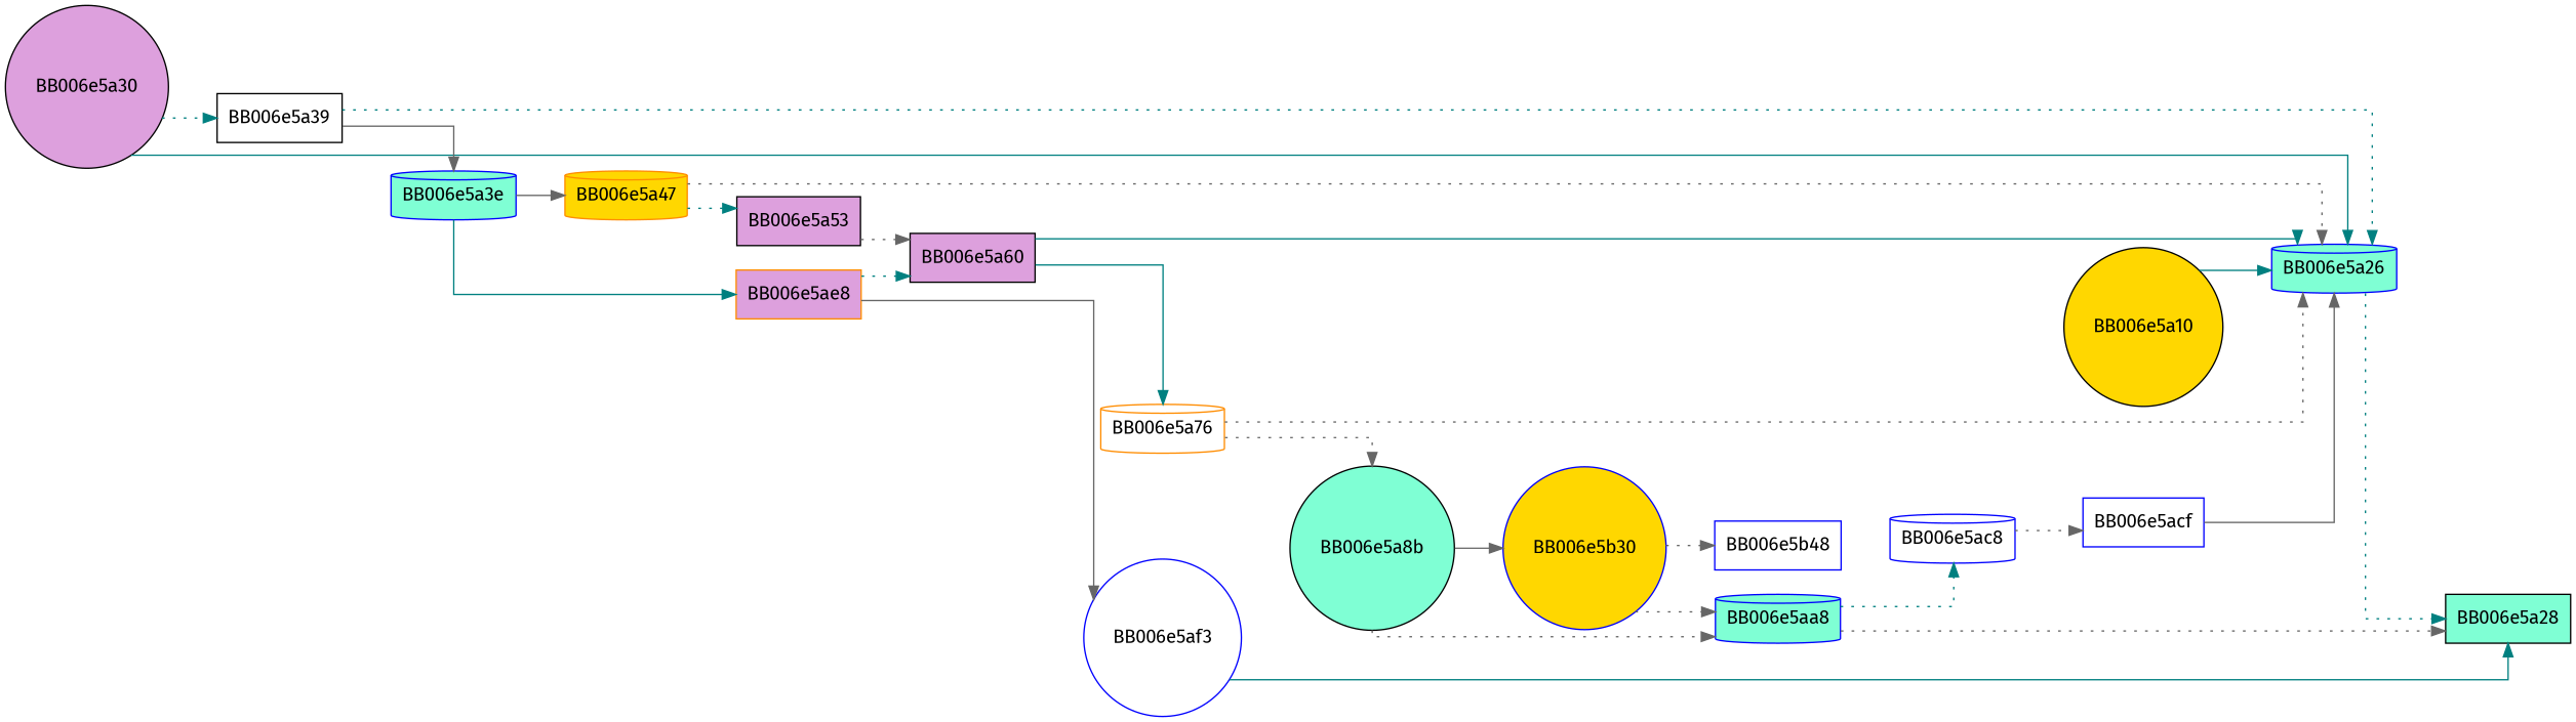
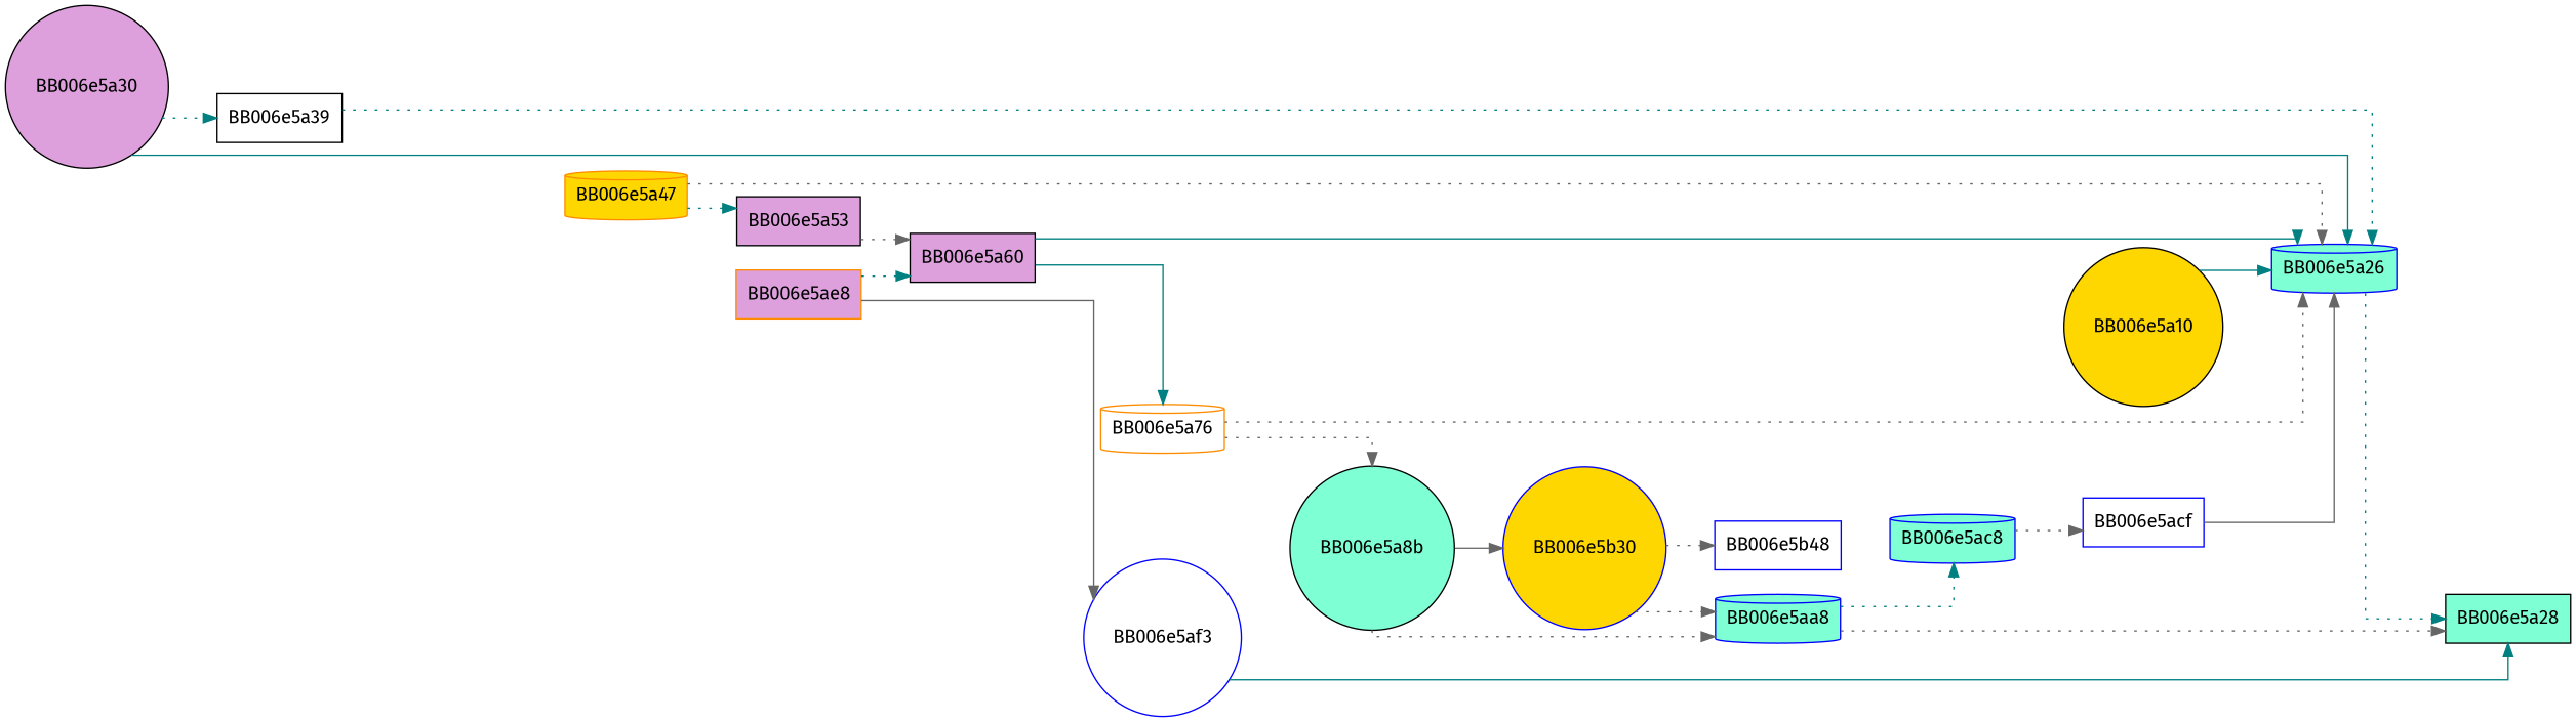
  digraph {
    fontname="Fira Sans"
    rankdir=LR
    splines=ortho
    node [color=blue fillcolor=aquamarine fontname="Fira Sans" shape=box style=filled]
    edge [color=gray40 fontname="Fira Sans" style=dotted]
    BB006e5a10 [color=black fillcolor=gold shape=circle]
    BB006e5a26 [shape=cylinder]
    BB006e5a30 [color=black fillcolor=plum shape=circle]
    BB006e5a39 [color=black fillcolor=white]
    BB006e5a28 [color=black]
-   BB006e5a3e [shape=cylinder]
    BB006e5ae8 [color=darkorange fillcolor=plum]
    BB006e5a47 [color=darkorange fillcolor=gold shape=cylinder]
    BB006e5a60 [color=black fillcolor=plum]
    BB006e5af3 [fillcolor=white shape=circle]
    BB006e5a53 [color=black fillcolor=plum]
    BB006e5a76 [color=darkorange fillcolor=white shape=cylinder]
    BB006e5a8b [color=black shape=circle]
    BB006e5b30 [fillcolor=gold shape=circle]
    BB006e5aa8 [shape=cylinder]
    BB006e5b48 [fillcolor=white]
-   BB006e5ac8 [fillcolor=white shape=cylinder]
+   BB006e5ac8 [shape=cylinder]
    BB006e5acf [fillcolor=white]
    BB006e5a10 -> BB006e5a26 [color=teal style=solid]
    BB006e5a26 -> BB006e5a28 [color=teal]
    BB006e5a30 -> BB006e5a26 [color=teal style=solid]
    BB006e5a30 -> BB006e5a39 [color=teal]
    BB006e5a39 -> BB006e5a26 [color=teal]
-   BB006e5a39 -> BB006e5a3e [style=solid]
-   BB006e5a3e -> BB006e5ae8 [color=teal style=solid]
-   BB006e5a3e -> BB006e5a47 [style=solid]
    BB006e5ae8 -> BB006e5a60 [color=teal]
    BB006e5ae8 -> BB006e5af3 [style=solid]
    BB006e5a47 -> BB006e5a26
    BB006e5a47 -> BB006e5a53 [color=teal]
    BB006e5a60 -> BB006e5a26 [color=teal style=solid]
    BB006e5a60 -> BB006e5a76 [color=teal style=solid]
    BB006e5af3 -> BB006e5a28 [color=teal style=solid]
    BB006e5a53 -> BB006e5a60
    BB006e5a76 -> BB006e5a26
    BB006e5a76 -> BB006e5a8b
    BB006e5a8b -> BB006e5b30 [style=solid]
    BB006e5a8b -> BB006e5aa8
    BB006e5b30 -> BB006e5aa8
    BB006e5b30 -> BB006e5b48
    BB006e5aa8 -> BB006e5a28
    BB006e5aa8 -> BB006e5ac8 [color=teal]
    BB006e5ac8 -> BB006e5acf
    BB006e5acf -> BB006e5a26 [style=solid]
  }
